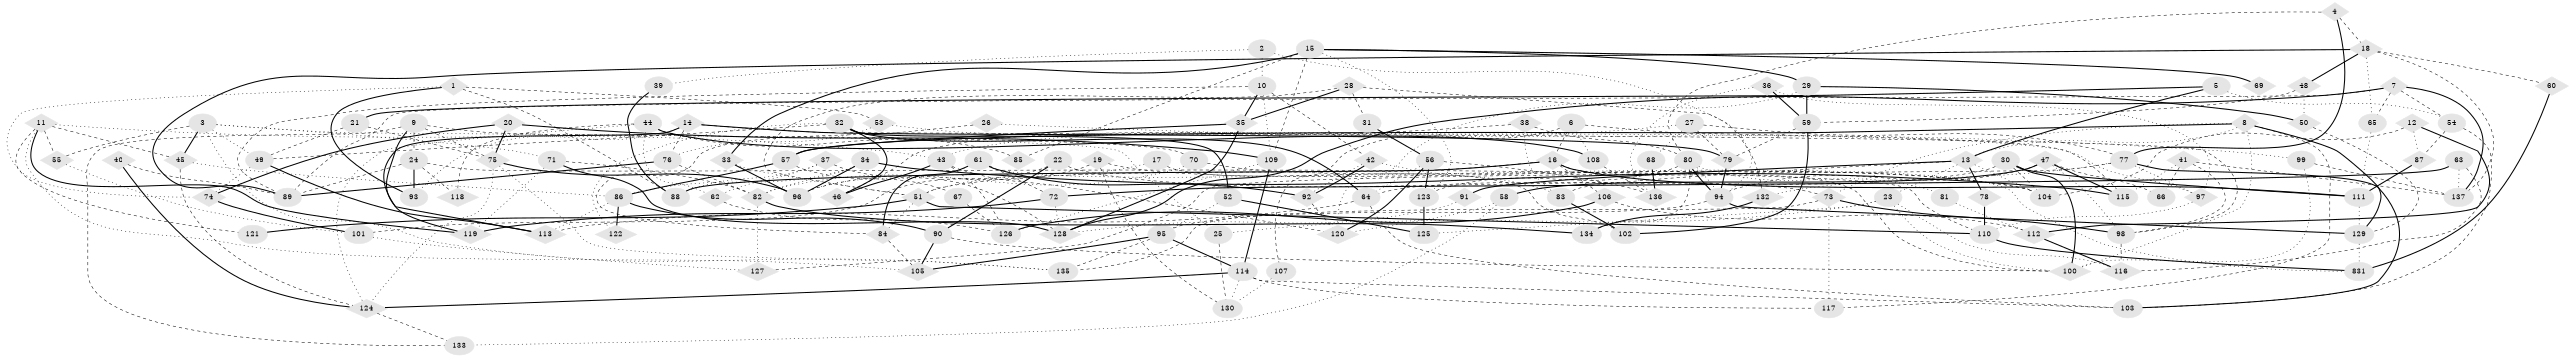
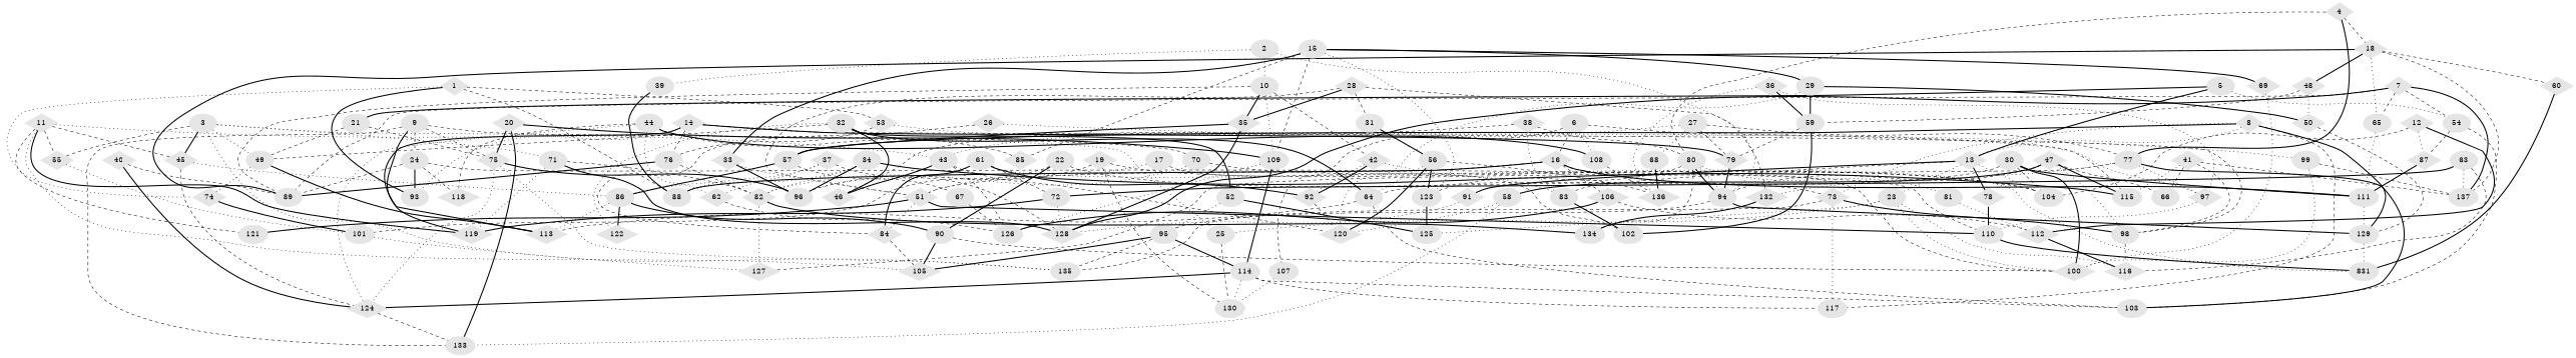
  graph {
    node [color=gray90 shape=ellipse style=filled]
    edge [style=dashed]
    1 [shape=diamond]
    53 [shape=diamond]
    74 [shape=diamond]
    88
    93
    76
    97 [shape=diamond]
    101
    2
    10
    39
    94
    89
    35 [shape=diamond]
    42 [shape=diamond]
    109
    129
    95
    3
    25
    45 [shape=diamond]
    49
    55 [shape=diamond]
    71
    135
    130
    86
    124 [shape=diamond]
    113 [shape=diamond]
    128 [shape=diamond]
    119 [shape=diamond]
    82 [shape=diamond]
    4 [shape=diamond]
    18 [shape=diamond]
    77
    80
    65
    137
    48 [shape=diamond]
    60 [shape=diamond]
    132 [shape=diamond]
    103
    127 [shape=diamond]
    123
    81
    134
    13 [shape=diamond]
    5
    21
    54
    104
    23
    78 [shape=diamond]
    83
    91 [shape=diamond]
    75 [shape=diamond]
    87 [shape=diamond]
    16 [shape=diamond]
    6
    107
    108
    115
    51 [shape=diamond]
    100 [shape=diamond]
    106 [shape=diamond]
    111
    136 [shape=diamond]
    7 [shape=diamond]
    8 [shape=diamond]
    57
    73 [shape=diamond]
    117
    67
    98
    n75 [label=831]
    9
    24
    70
    133
    110
    118 [shape=diamond]
    96
    92 [shape=diamond]
    126
    114
    11 [shape=diamond]
    43
    105 [shape=diamond]
    121
    120 [shape=diamond]
    46 [shape=diamond]
    12 [shape=diamond]
    112 [shape=diamond]
    116 [shape=diamond]
    125
    102
    14 [shape=diamond]
    79 [shape=diamond]
    15
    29
    33 [shape=diamond]
    69 [shape=diamond]
    85 [shape=diamond]
    50 [shape=diamond]
    59
    84 [shape=diamond]
    17
    19 [shape=diamond]
    20 [shape=diamond]
    22
    90
    26 [shape=diamond]
    99
    27
    68
    28 [shape=diamond]
    31
    56
    30
    64
    32
    52
    122 [shape=diamond]
    34
    36 [shape=diamond]
    37 [shape=diamond]
    62 [shape=diamond]
    38 [shape=diamond]
    40 [shape=diamond]
    41 [shape=diamond]
    66
    44
    47 [shape=diamond]
    58
    61
    72
    63
    1 -- 53
    1 -- 74 [style=dotted]
    1 -- 88
    1 -- 93 [style=bold]
-   53 -- 76 [style=dotted]
+   53 -- 76
    53 -- 97 [style=dotted]
    74 -- 101 [style=bold]
    76 -- 89 [style=bold]
    76 -- 82
    97 -- 110 [style=dotted]
    101 -- 127 [style=dotted]
    2 -- 10 [style=dotted]
    2 -- 39 [style=dotted]
    2 -- 94 [style=dotted]
    10 -- 89
    10 -- 35 [style=bold]
    10 -- 42
    10 -- 109 [style=dotted]
    39 -- 88 [style=bold]
    94 -- 129 [style=bold]
    94 -- 95
    35 -- 128 [style=bold]
    35 -- 57 [style=bold]
    42 -- 83 [style=dotted]
    42 -- 92 [style=dotted]
    42 -- 92 [style=bold]
    109 -- 126 [style=dotted]
    109 -- 114 [style=bold]
    129 -- n75 [style=dotted]
    95 -- 135
    95 -- 114 [style=bold]
    95 -- 105 [style=bold]
    3 -- 25 [style=dotted]
    3 -- 45 [style=bold]
    3 -- 49 [style=dotted]
    3 -- 55
    3 -- 71 [style=dotted]
    3 -- 135 [style=dotted]
    25 -- 130
    45 -- 86 [style=dotted]
    45 -- 124
    49 -- 74 [style=dotted]
    49 -- 113 [style=bold]
    55 -- 101 [style=dotted]
    71 -- 128 [style=bold]
    71 -- 119 [style=dotted]
    71 -- 82
    86 -- 113 [style=dotted]
    86 -- 90 [style=bold]
    86 -- 122 [style=bold]
    124 -- 133
    82 -- 127 [style=dotted]
    82 -- 134 [style=bold]
    4 -- 18
    4 -- 77 [style=bold]
    4 -- 80
    18 -- 89 [style=bold]
    18 -- 65 [style=dotted]
    18 -- 137
    18 -- 48 [style=bold]
    18 -- 60
    77 -- 97 [style=dotted]
    77 -- 132 [style=dotted]
    77 -- 103 [style=bold]
    77 -- 127
    80 -- 94 [style=bold]
    80 -- 94 [style=dotted]
    80 -- 123
    80 -- 81 [style=dotted]
    80 -- 134
    65 -- 111 [style=dotted]
    48 -- 50 [style=dotted]
    48 -- 59
    60 -- n75 [style=bold]
    132 -- 134 [style=bold]
    123 -- 125 [style=bold]
    81 -- 112 [style=dotted]
    13 -- 104 [style=dotted]
    13 -- 23 [style=dotted]
    13 -- 78 [style=bold]
    13 -- 83
    13 -- 91 [style=bold]
    5 -- 13 [style=bold]
    5 -- 21 [style=bold]
    5 -- 54 [style=dotted]
    21 -- 49
    21 -- 75
    54 -- 103
    54 -- 87
    23 -- 25 [style=dotted]
    23 -- 100 [style=dotted]
    23 -- 116 [style=dotted]
    23 -- 125 [style=dotted]
    78 -- 110 [style=bold]
    83 -- 102 [style=bold]
    91 -- 128 [style=dotted]
    75 -- 135 [style=dotted]
    75 -- 124 [style=dotted]
    75 -- 96 [style=bold]
    87 -- 111 [style=bold]
    16 -- 88 [style=bold]
    16 -- 51
    16 -- 100
    16 -- 106
    16 -- 111 [style=bold]
    6 -- 16
    6 -- 107
    6 -- 108 [style=dotted]
    6 -- 115
    107 -- 130 [style=dotted]
    108 -- 136
    51 -- 110 [style=bold]
    51 -- 121 [style=bold]
    51 -- 84 [style=dotted]
    106 -- 126 [style=bold]
    106 -- 112
    111 -- 129 [style=dotted]
    7 -- 89
    7 -- 128 [style=bold]
    7 -- 65
    7 -- 137 [style=bold]
    7 -- 54
    8 -- 129 [style=bold]
    8 -- 13 [style=dotted]
    8 -- 57 [style=bold]
    8 -- 73 [style=dotted]
    8 -- 117
    57 -- 86 [style=bold]
    57 -- 67
    73 -- 135
    73 -- 117 [style=dotted]
    73 -- 98 [style=bold]
    67 -- 126
    98 -- 116
    9 -- 113 [style=bold]
    9 -- 75
    9 -- 24
    9 -- 70
    9 -- 133
    24 -- 93 [style=bold]
    24 -- 89
    24 -- 110
    24 -- 118
    70 -- 82 [style=dotted]
    70 -- 104
    110 -- n75 [style=bold]
    92 -- 120
    114 -- 130 [style=dotted]
    114 -- 124 [style=bold]
    114 -- 103
    114 -- 117
    11 -- 45
    11 -- 55
    11 -- 119 [style=bold]
    11 -- 43 [style=dotted]
    11 -- 105 [style=dotted]
    11 -- 121
    43 -- 126
    43 -- 120
    43 -- 46 [style=bold]
    12 -- 104
    12 -- 87 [style=dotted]
    12 -- 112 [style=bold]
    112 -- 116 [style=bold]
    14 -- 93 [style=dotted]
    14 -- 76
    14 -- 119 [style=bold]
    14 -- 98
    14 -- 79 [style=bold]
    79 -- 94 [style=bold]
    15 -- 109
    15 -- 123 [style=dotted]
    15 -- 29 [style=bold]
    15 -- 33 [style=bold]
    15 -- 69 [style=bold]
    15 -- 85
    29 -- 120 [style=dotted]
    29 -- 50 [style=bold]
    29 -- 59 [style=bold]
    33 -- 51 [style=dotted]
    33 -- 96 [style=bold]
-   8 -- 100 [style=dotted]
+   69 -- 100 [style=dotted]
    50 -- 129
    59 -- 102 [style=bold]
    59 -- 79
    84 -- 105
    17 -- 51 [style=dotted]
    17 -- 102
    19 -- 130
    19 -- 104
    19 -- 96
    20 -- 109 [style=bold]
    20 -- 75 [style=bold]
-   20 -- 74 [style=bold]
+   20 -- 133 [style=bold]
    22 -- 101
    22 -- 73
    22 -- 90 [style=bold]
    90 -- 100
    90 -- 105 [style=bold]
    26 -- 84
    26 -- 99 [style=dotted]
    99 -- 137
    99 -- 100 [style=dotted]
    27 -- 77
    27 -- 43 [style=dotted]
    27 -- 79
    27 -- 68 [style=dotted]
    68 -- 136 [style=bold]
    28 -- 35 [style=bold]
    28 -- 132
    28 -- 51
    28 -- 31
    31 -- 56 [style=bold]
    56 -- 123 [style=bold]
    56 -- 136
    56 -- 120 [style=bold]
    56 -- 64 [style=dotted]
    30 -- 104
    30 -- 100 [style=bold]
    30 -- 111 [style=bold]
    30 -- 64
    64 -- 113
    64 -- 103
    32 -- 49
    32 -- 46 [style=bold]
    32 -- 64 [style=bold]
    32 -- 52 [style=bold]
    32 -- 122 [style=dotted]
    52 -- 95 [style=dotted]
    52 -- 125 [style=bold]
    34 -- 86 [style=dotted]
    34 -- 82 [style=dotted]
    34 -- 115 [style=bold]
    34 -- 96 [style=bold]
    36 -- 97 [style=dotted]
    36 -- 136 [style=dotted]
    36 -- 59 [style=bold]
    37 -- 88 [style=dotted]
    37 -- 128
    37 -- 62 [style=dotted]
    62 -- 126
    38 -- 80
    38 -- 83 [style=dotted]
    38 -- 46
    40 -- 89
    40 -- 124 [style=bold]
    41 -- 137
    41 -- 115 [style=dotted]
    41 -- 98
    41 -- 66
    44 -- 124 [style=dotted]
    44 -- 108 [style=bold]
    44 -- 118
    44 -- 85
    44 -- 62 [style=dotted]
    47 -- 94
    47 -- 115 [style=bold]
    47 -- 98 [style=dotted]
    47 -- 66
    47 -- 58 [style=bold]
    58 -- 133 [style=dotted]
    58 -- 120 [style=dotted]
    61 -- n75 [style=dotted]
    61 -- 96 [style=dotted]
    61 -- 92 [style=bold]
    61 -- 84 [style=bold]
    61 -- 72
    72 -- 128 [style=dotted]
    72 -- 119 [style=bold]
    63 -- 137 [style=dotted]
    63 -- 116
    63 -- 72 [style=bold]
  }
